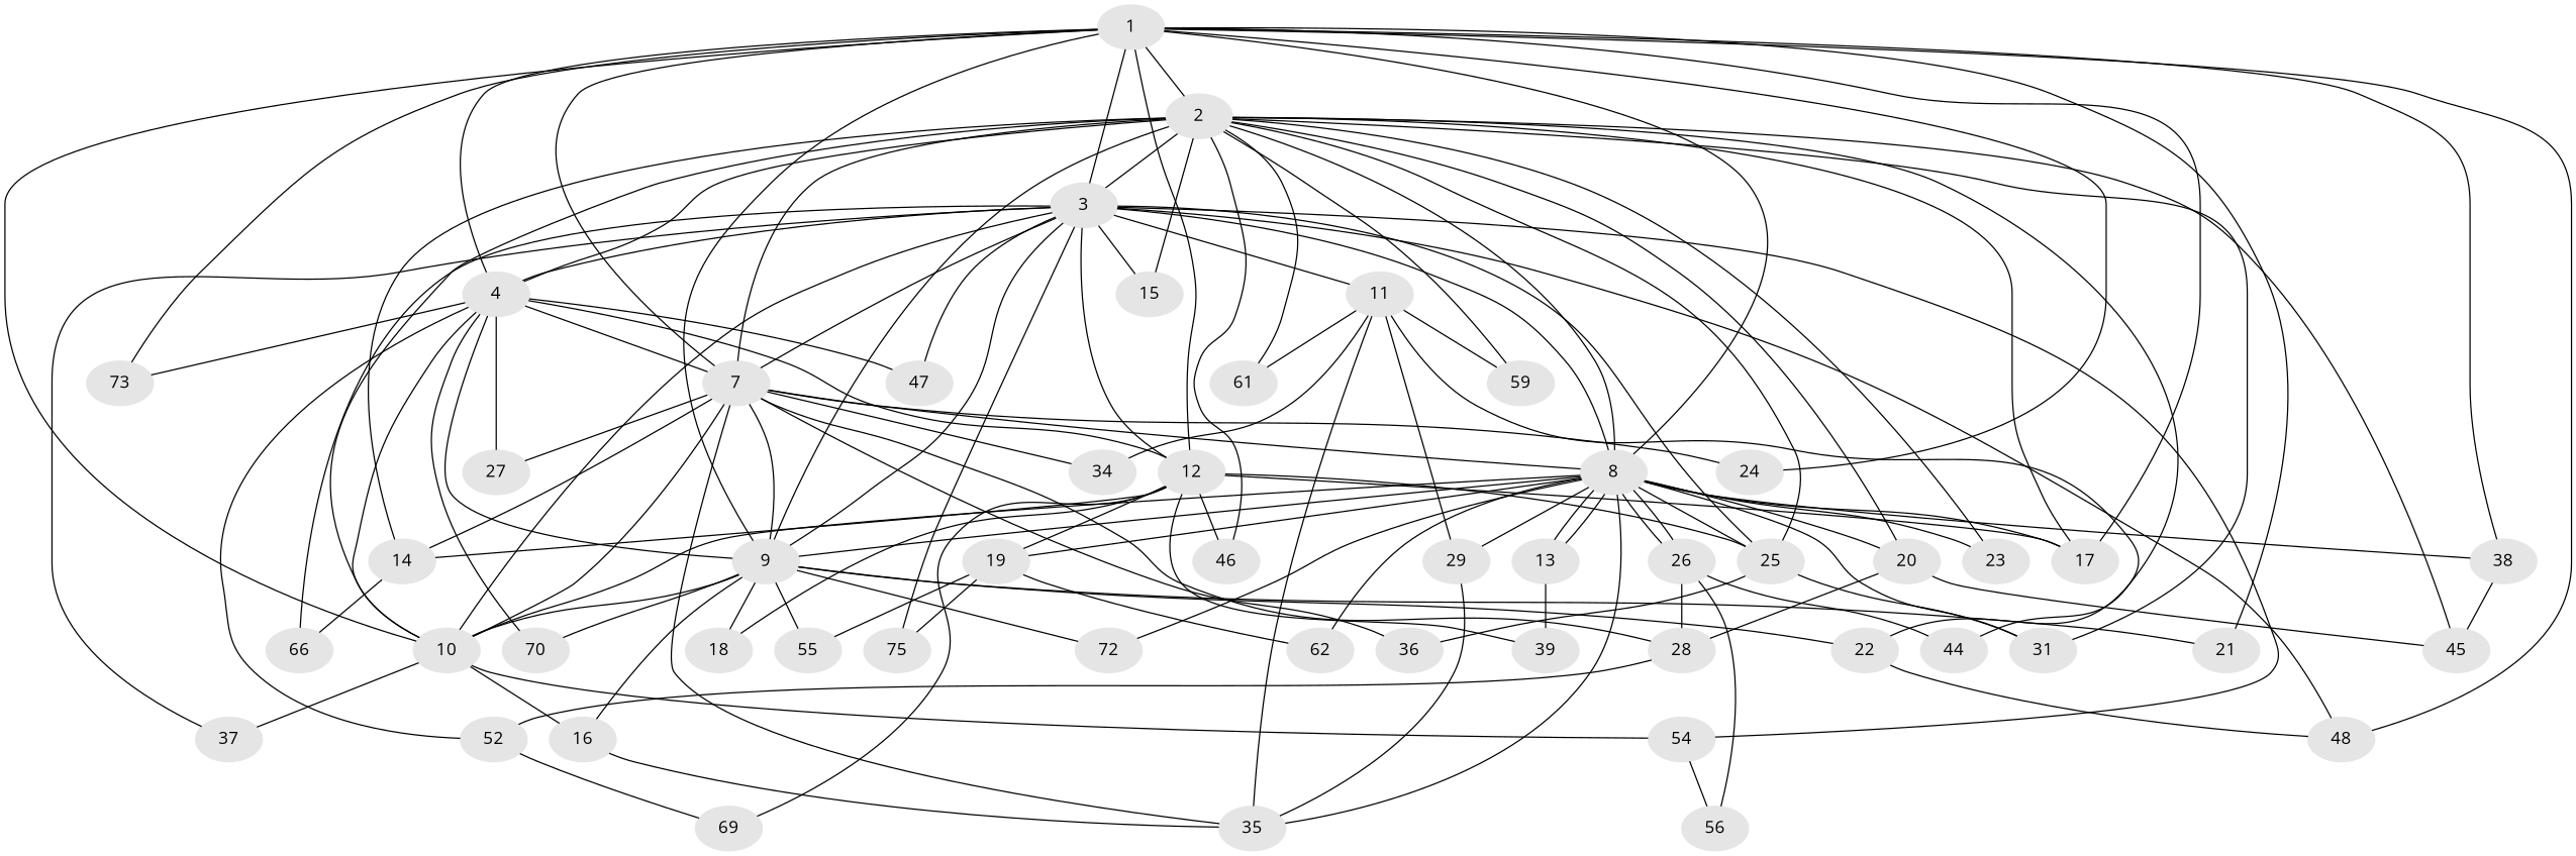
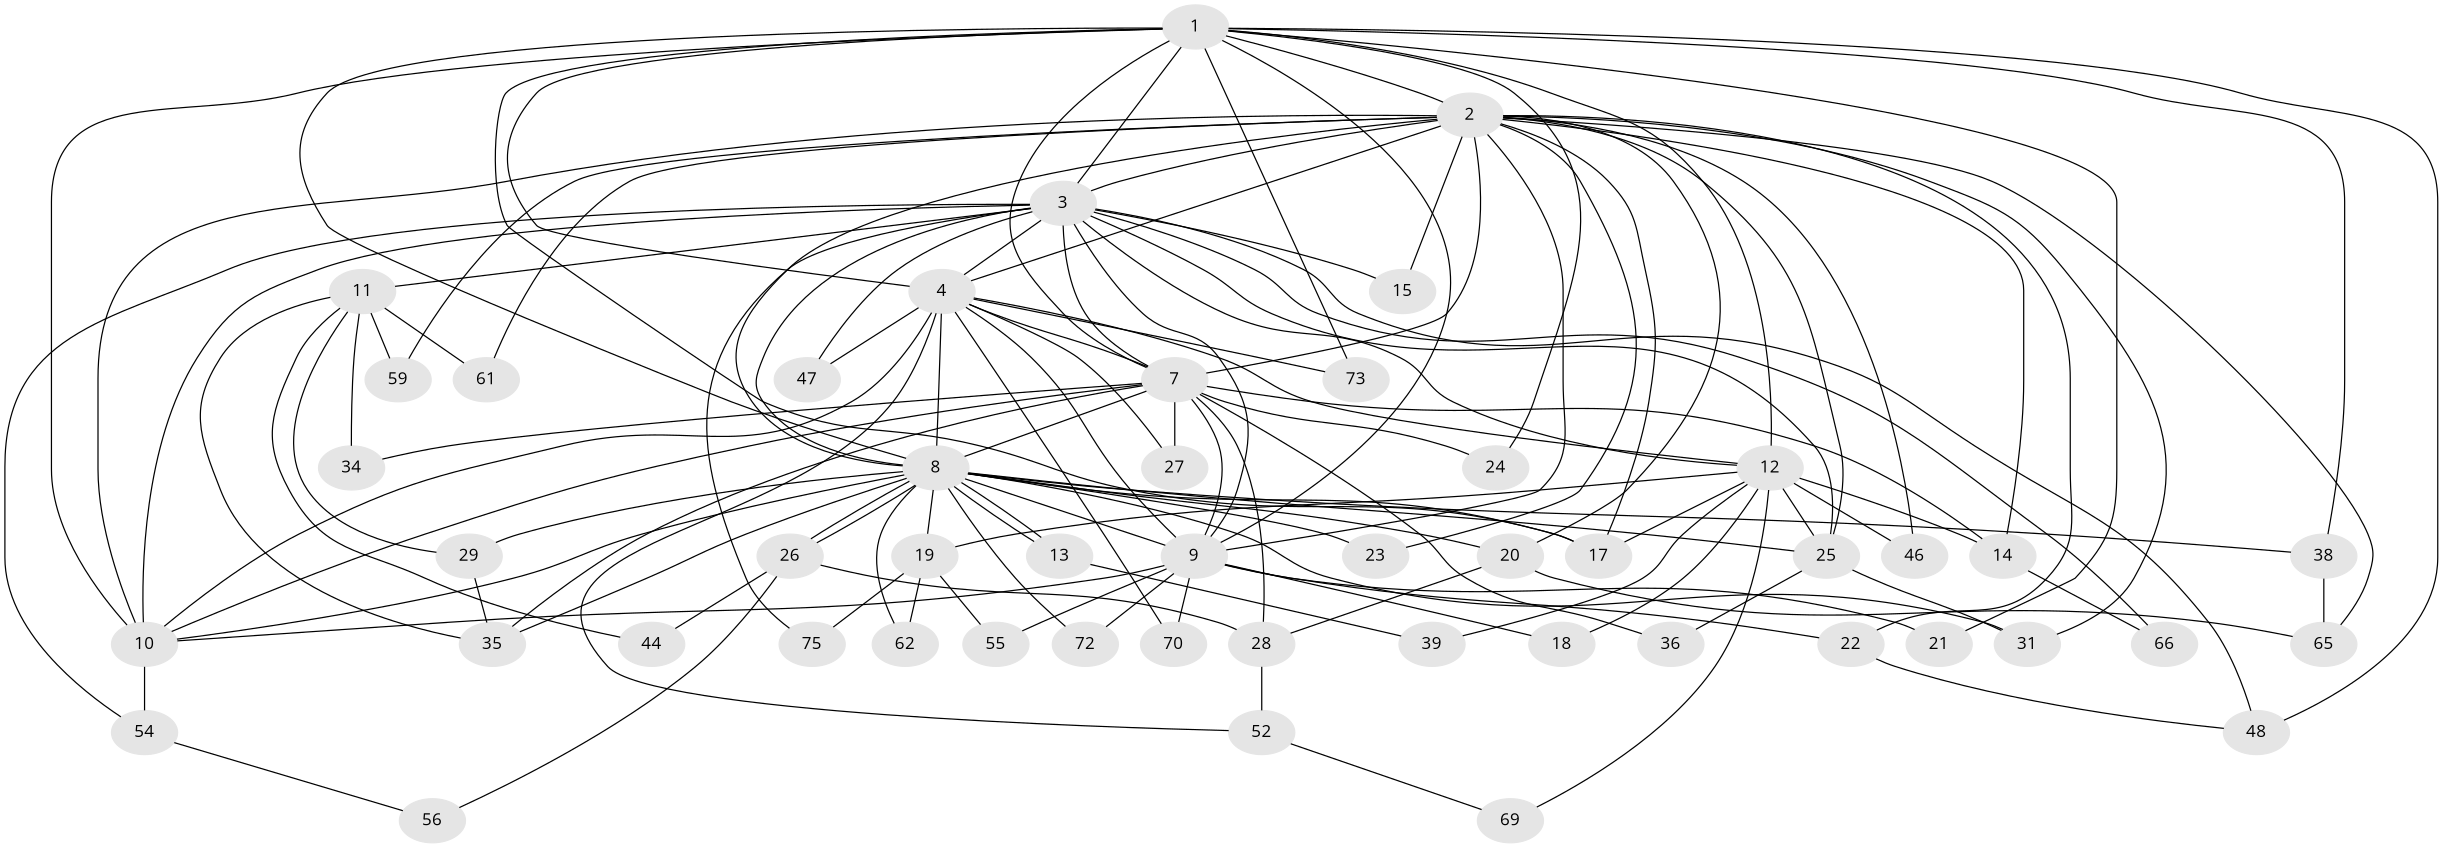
  graph {
    fontname="Open Sans"
    node [color=gray90 fontname="Open Sans" style=filled]
    edge [fontname="Open Sans"]
    2 [super="+6+50"]
    3 [super="+5+33"]
    4
    7 [super="+30+51+40"]
    8
    9
    10
    17 [super="+57"]
    14
    15
    20 [super="+43"]
    22
    23
    25 [super="+32+49"]
    31
-   45
+   45 [label=65]
    46
    59
    61
    1
    12 [super="+42+65"]
    21
    24
    38
    48 [super="+71"]
    73
    11
-   37
    47
    54
    66
    75
    27
    52
    70
    28
    34
    35 [super="+67+41+58"]
    36
    13
    19
    26
    29
    62
    72
-   16
    18
    55
    39
    69
    44
    56
    2 -- 3 [weight=4]
    2 -- 4 [weight=2]
    2 -- 7 [weight=4]
    2 -- 8 [weight=2]
    2 -- 9 [weight=2]
    2 -- 10 [weight=2]
    2 -- 17
    2 -- 14
    2 -- 15
    2 -- 20
    2 -- 22
    2 -- 23
    2 -- 25
    2 -- 31
    2 -- 45
    2 -- 46
    2 -- 59 [weight=2]
    2 -- 61
    3 -- 4 [weight=2]
    3 -- 7 [weight=3]
    3 -- 8 [weight=2]
    3 -- 9 [weight=2]
    3 -- 10 [weight=2]
    3 -- 15
    3 -- 25
    3 -- 12
    3 -- 48
    3 -- 11 [weight=2]
-   3 -- 37
    3 -- 47
    3 -- 54
    3 -- 66
    3 -- 75
    4 -- 7
+   4 -- 8
    4 -- 9
    4 -- 10
    4 -- 12
    4 -- 73
    4 -- 47
    4 -- 27
    4 -- 52
    4 -- 70
    7 -- 8
    7 -- 9
    7 -- 10
    7 -- 14
    7 -- 24
    7 -- 27
    7 -- 28
    7 -- 34
    7 -- 35
    7 -- 36
    8 -- 9
    8 -- 10
    8 -- 17
    8 -- 20
    8 -- 23
    8 -- 25
    8 -- 31
    8 -- 38
    8 -- 35
    8 -- 13
    8 -- 13
    8 -- 19
    8 -- 26
    8 -- 26
    8 -- 29
    8 -- 62
    8 -- 72
    9 -- 10
    9 -- 22
    9 -- 21
    9 -- 70
    9 -- 72
-   9 -- 16
    9 -- 18
    9 -- 55
-   10 -- 37
    10 -- 54
-   10 -- 16
    14 -- 66
    20 -- 45
    20 -- 28
    22 -- 48
    25 -- 31
    25 -- 36
    1 -- 2 [weight=2]
    1 -- 3 [weight=3]
    1 -- 4
    1 -- 7
    1 -- 8
    1 -- 9
    1 -- 10
    1 -- 17
    1 -- 12
    1 -- 21
    1 -- 24
    1 -- 38
    1 -- 48
    1 -- 73
    12 -- 17
    12 -- 14
    12 -- 25 [weight=2]
    12 -- 46
    12 -- 19 [weight=2]
    12 -- 18
    12 -- 39
    12 -- 69
    38 -- 45
    11 -- 59
    11 -- 61
    11 -- 34
    11 -- 35
    11 -- 29
    11 -- 44
    54 -- 56
    52 -- 69
    28 -- 52
    13 -- 39
    19 -- 75
    19 -- 62
    19 -- 55
    26 -- 28
    26 -- 44
    26 -- 56
    29 -- 35
-   16 -- 35
  }
